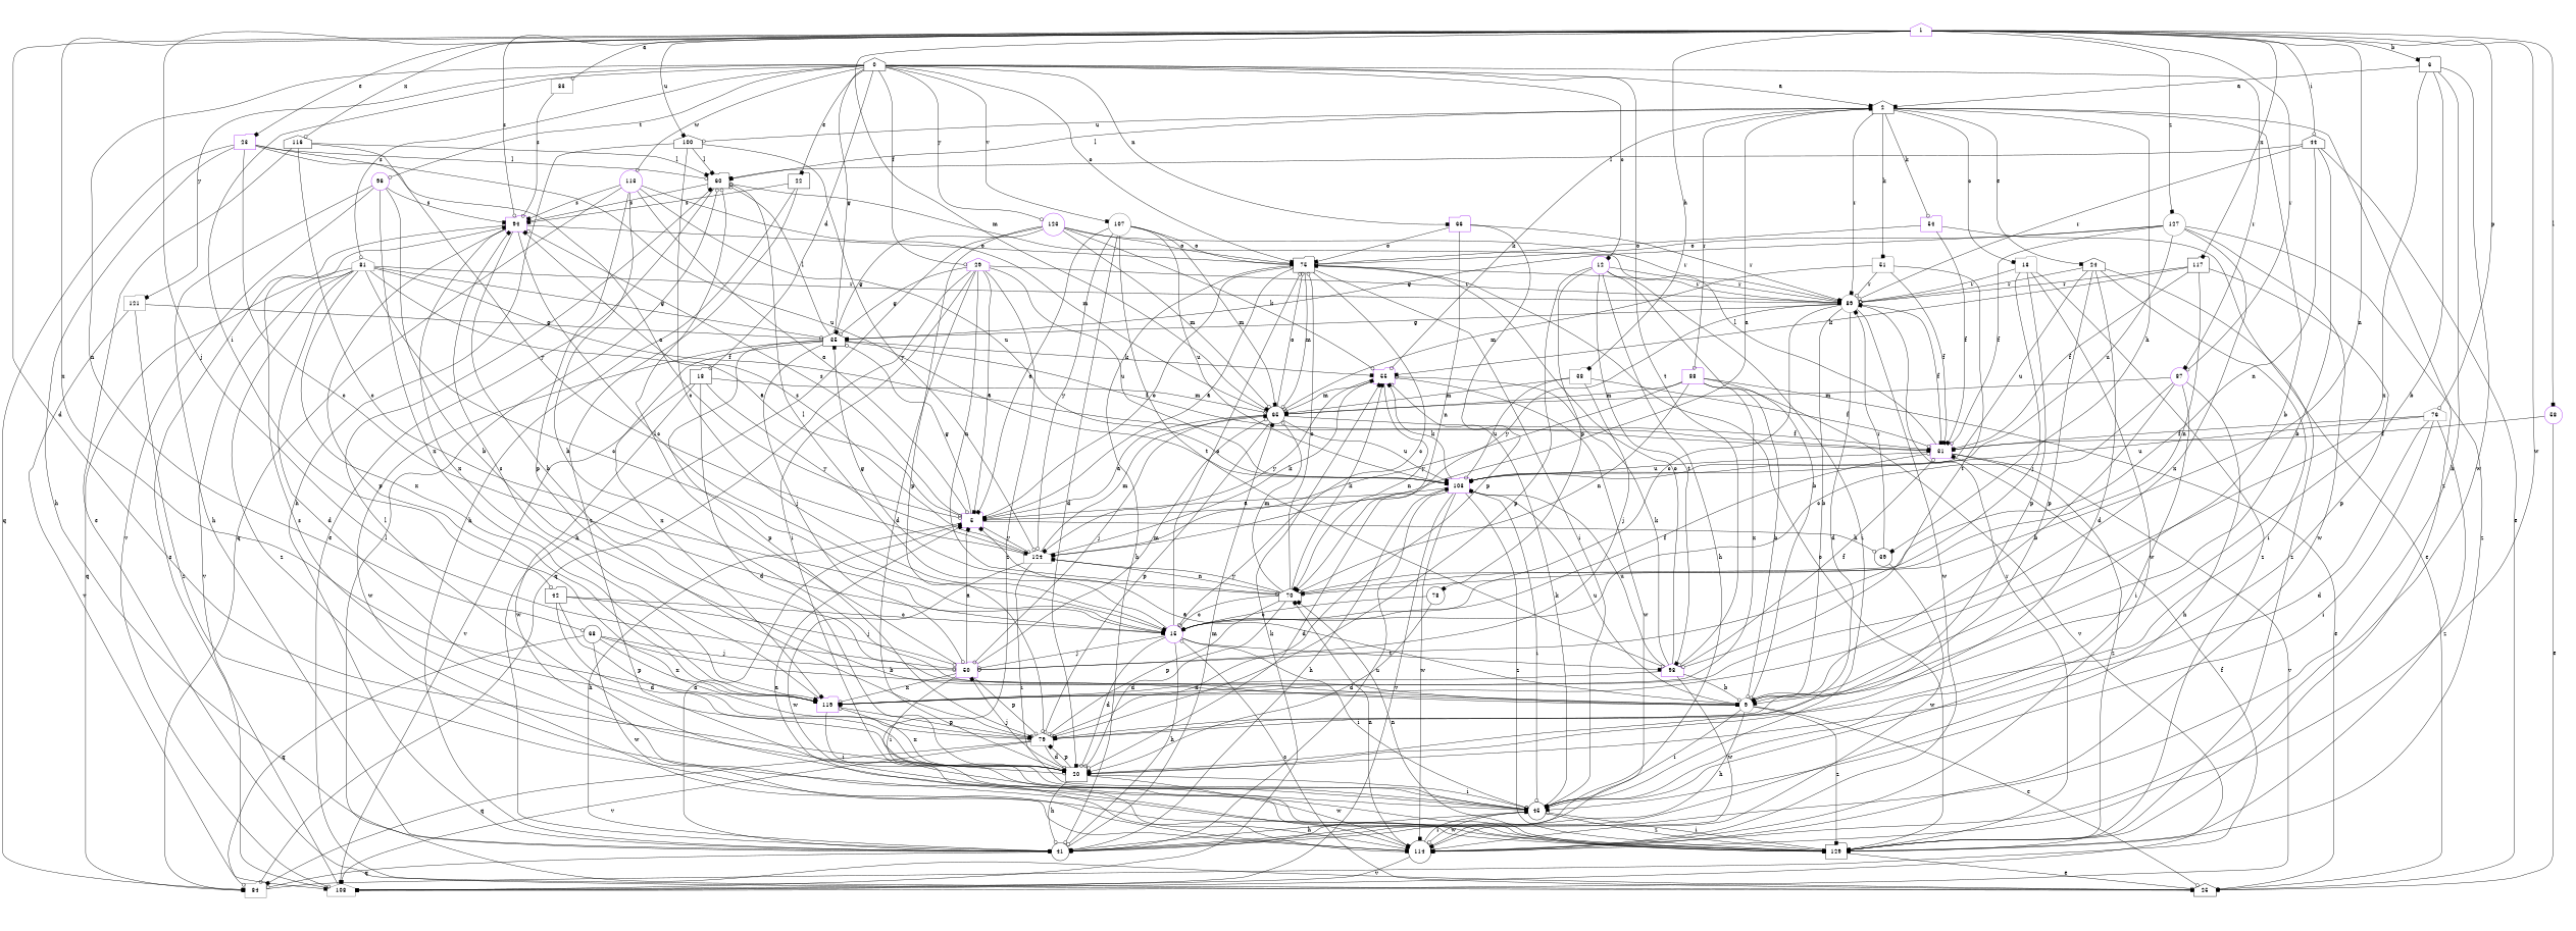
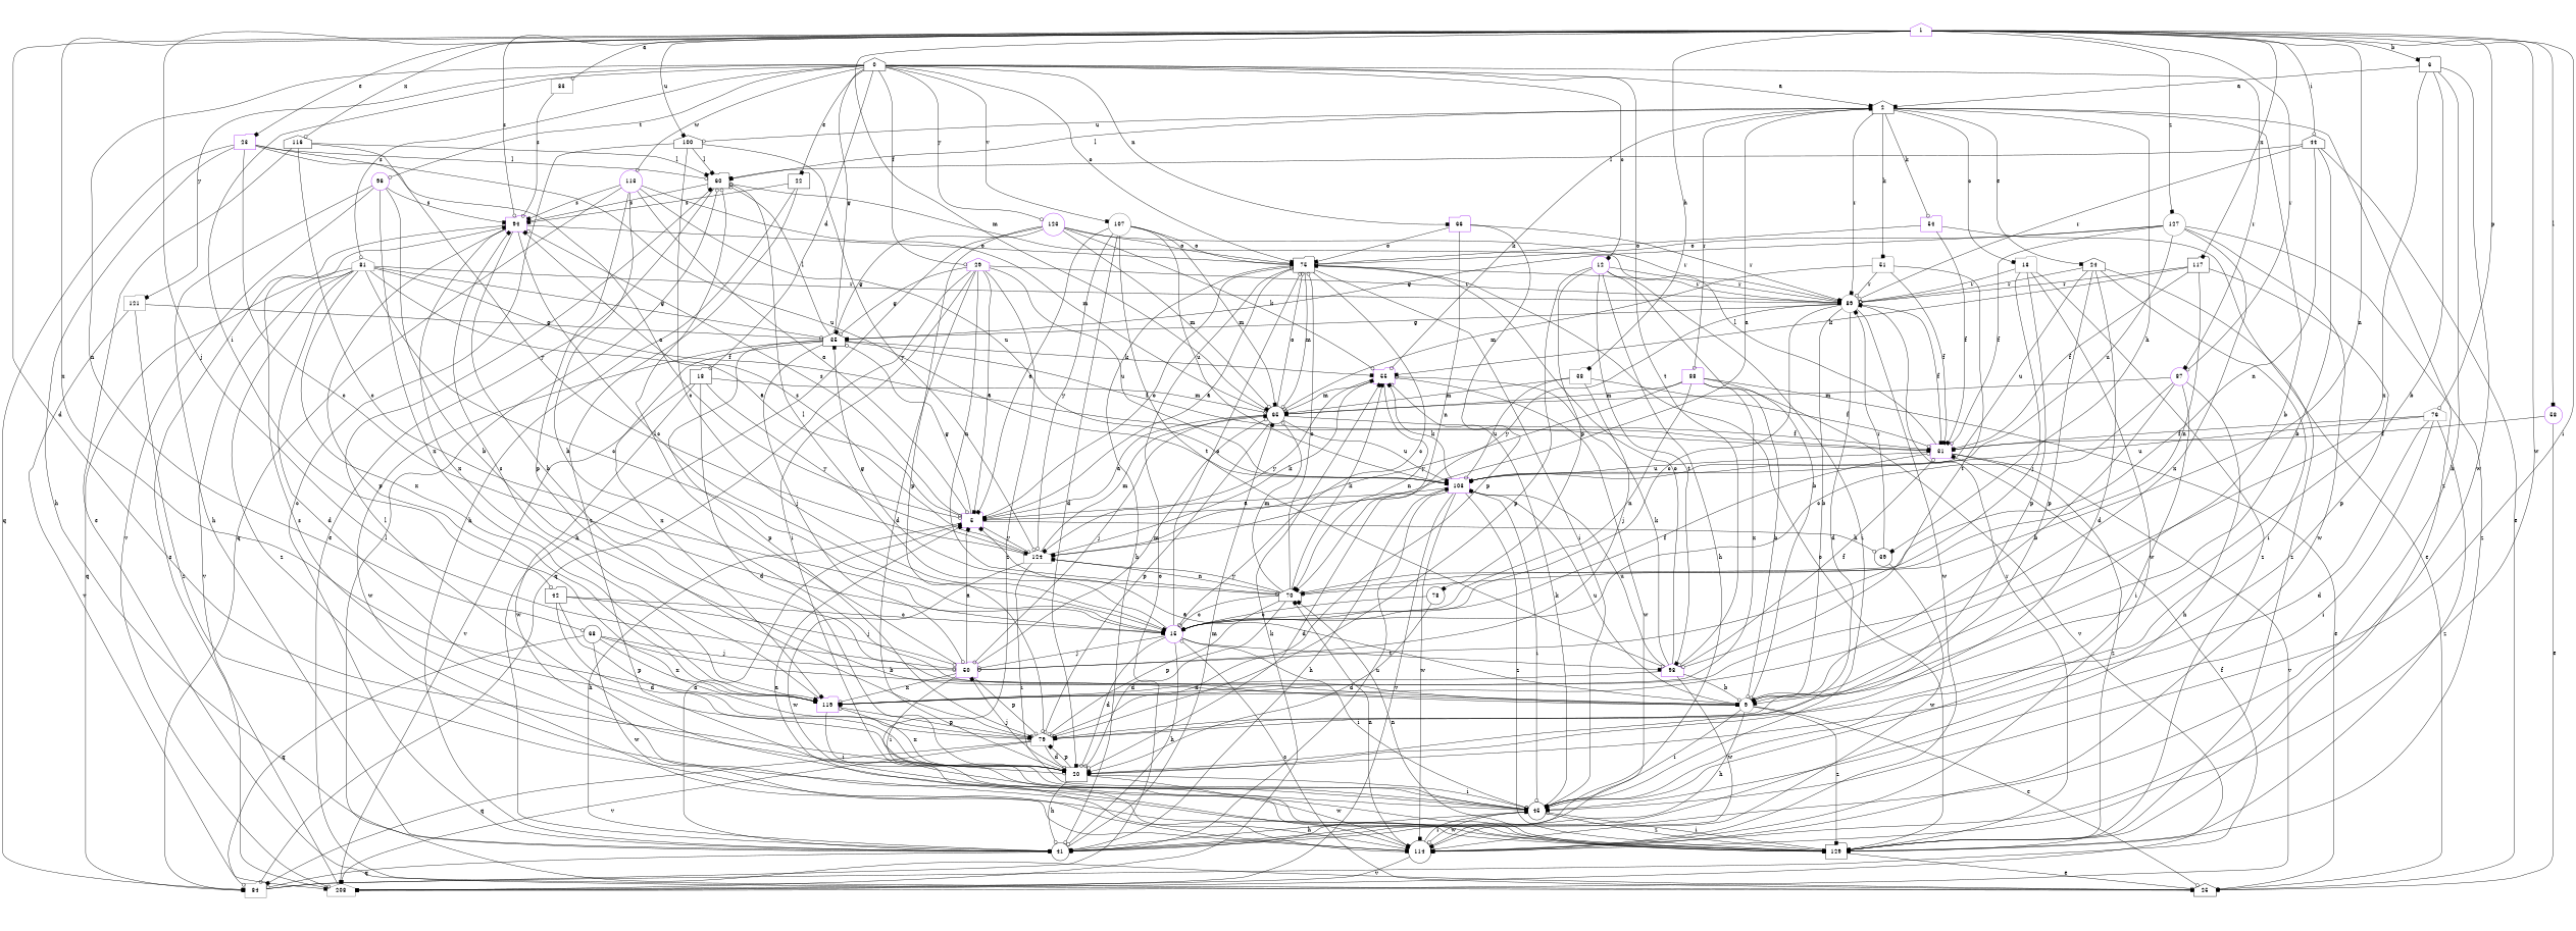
  strict digraph {
    node [color=black shape=folder]
    edge [arrowhead=odot]
    0 [shape=house]
    2 [shape=house]
    12 [color=purple shape=circle]
    18
    22
    29 [color=purple shape=house]
    35 [shape=house]
    42
    66 [color=purple]
    68 [shape=circle]
    75
    87 [color=purple shape=circle]
    n13 [color=gray40 label=81 shape=house]
    96 [color=purple shape=circle]
    98 [color=purple shape=house]
    107 [color=gray40 shape=circle]
    113 [color=purple shape=circle]
    121 [color=gray40]
    123 [color=purple shape=circle]
    100 [shape=house]
    9 [color=gray40 shape=circle]
    13 [color=gray40]
    24 [shape=house]
    39 [shape=circle]
    51 [color=gray40]
    54 [color=purple]
    55 [color=purple]
    60
    88 [color=purple]
    89 [color=gray40 shape=circle]
    129
    45 [shape=circle]
    41 [shape=circle]
    78 [shape=circle]
    79 [color=gray40 shape=house]
    20
    65 [shape=circle]
    114 [shape=circle]
    124 [color=gray40 shape=house]
-   108 [color=gray40 shape=house]
+   108 [color=gray40 shape=house label=208]
    94 [color=purple]
    70 [shape=house]
    5 [color=purple]
    103 [color=purple]
    84 [color=gray40]
    50 [color=purple]
    119 [color=purple]
    31 [color=purple]
    15 [color=purple shape=circle]
    1 [color=purple shape=house]
    6
    23 [color=purple]
    38 [color=gray40]
    44 [shape=house]
    58 [color=purple shape=circle]
    76 [color=gray40 shape=house]
    83 [color=gray40]
    116 [shape=house]
    117
    127 [color=gray40 shape=circle]
    25 [shape=house]
    0 -> 2 [arrowhead=box label=a]
    0 -> 12 [arrowhead=box label=c]
    0 -> 18 [label=d]
    0 -> 22 [arrowhead=box label=e]
    0 -> 29 [label=f]
    0 -> 35 [label=g]
    0 -> 42 [label=i]
    0 -> 66 [arrowhead=box label=n]
    0 -> 68 [label=n]
    0 -> 75 [arrowhead=box label=o]
    0 -> 87 [arrowhead=box label=r]
    0 -> n13 [label=s]
    0 -> 96 [label=t]
    0 -> 98 [label=t]
    0 -> 107 [arrowhead=box label=v]
    0 -> 113 [label=w]
    0 -> 121 [arrowhead=box label=y]
    0 -> 123 [label=y]
    2 -> 100 [label=u]
    2 -> 9 [label=b]
    2 -> 13 [arrowhead=box label=c]
    2 -> 24 [arrowhead=box label=e]
    2 -> 39 [arrowhead=box label=h]
    2 -> 51 [arrowhead=box label=k]
    2 -> 54 [label=k]
    2 -> 55 [label=k]
    2 -> 60 [arrowhead=box label=l]
    2 -> 88 [label=r]
    2 -> 89 [arrowhead=box label=r]
    2 -> 129 [arrowhead=box label=z]
    12 -> 98 [arrowhead=box label=t]
    12 -> 9 [label=b]
    12 -> 89 [arrowhead=box label=r]
    12 -> 45 [label=i]
    12 -> 41 [arrowhead=box label=h]
    12 -> 78 [arrowhead=box label=p]
    12 -> 79 [label=p]
    18 -> 20 [arrowhead=box label=d]
    18 -> 65 [label=m]
    18 -> 114 [arrowhead=box label=w]
    18 -> 124 [arrowhead=box label=y]
    18 -> 108 [arrowhead=box label=v]
    22 -> 129 [arrowhead=box label=z]
    22 -> 41 [label=h]
    22 -> 94 [arrowhead=box label=s]
    29 -> 35 [label=g]
    29 -> 89 [arrowhead=box label=r]
    29 -> 129 [label=z]
    29 -> 45 [arrowhead=box label=i]
    29 -> 20 [label=d]
    29 -> 70 [label=n]
    29 -> 5 [arrowhead=box label=a]
    29 -> 103 [arrowhead=box label=u]
    29 -> 84 [label=q]
    35 -> 55 [arrowhead=box label=k]
    35 -> 60 [label=l]
    35 -> 79 [label=p]
    35 -> 114 [label=w]
    35 -> 50 [label=j]
    35 -> 119 [arrowhead=box label=x]
    35 -> 31 [arrowhead=box label=f]
    42 -> 79 [label=p]
    42 -> 20 [arrowhead=box label=d]
    42 -> 50 [label=j]
    42 -> 15 [arrowhead=box label=c]
    66 -> 75 [arrowhead=box label=o]
    66 -> 89 [arrowhead=box label=r]
    66 -> 79 [label=p]
    66 -> 70 [arrowhead=box label=n]
    68 -> 9 [arrowhead=box label=b]
    68 -> 114 [arrowhead=box label=w]
    68 -> 84 [label=q]
    68 -> 50 [label=j]
    68 -> 119 [arrowhead=box label=x]
    75 -> 89 [label=r]
    75 -> 45 [arrowhead=box label=i]
    75 -> 41 [label=h]
    75 -> 65 [label=m]
    75 -> 5 [arrowhead=box label=a]
    75 -> 15 [label=c]
    87 -> 9 [arrowhead=box label=b]
    87 -> 45 [arrowhead=box label=i]
    87 -> 41 [label=h]
    87 -> 65 [arrowhead=box label=m]
    87 -> 15 [label=c]
    n13 -> 35 [label=g]
    n13 -> 89 [arrowhead=box label=r]
    n13 -> 129 [arrowhead=box label=z]
    n13 -> 20 [arrowhead=box label=d]
    n13 -> 108 [label=v]
    n13 -> 5 [label=a]
    n13 -> 84 [arrowhead=box label=q]
    n13 -> 119 [arrowhead=box label=x]
    n13 -> 31 [label=f]
    n13 -> 15 [arrowhead=box label=c]
    96 -> 9 [arrowhead=box label=b]
    96 -> 41 [label=h]
    96 -> 108 [label=v]
    96 -> 94 [arrowhead=box label=s]
    96 -> 119 [arrowhead=box label=x]
    98 -> 75 [arrowhead=box label=o]
    98 -> 9 [label=b]
    98 -> 55 [label=k]
    98 -> 114 [arrowhead=box label=w]
    98 -> 103 [label=u]
    98 -> 119 [label=x]
    98 -> 31 [label=f]
    107 -> 75 [label=o]
    107 -> 98 [label=t]
    107 -> 20 [arrowhead=box label=d]
    107 -> 65 [arrowhead=box label=m]
    107 -> 124 [label=y]
    107 -> 5 [arrowhead=box label=a]
    107 -> 103 [label=u]
    113 -> 9 [arrowhead=box label=b]
    113 -> 79 [arrowhead=box label=p]
    113 -> 65 [label=m]
    113 -> 94 [arrowhead=box label=s]
    113 -> 5 [label=a]
    113 -> 103 [label=u]
    113 -> 84 [arrowhead=box label=q]
    121 -> 35 [label=g]
    121 -> 129 [arrowhead=box label=z]
    121 -> 108 [arrowhead=box label=v]
    123 -> 35 [arrowhead=box label=g]
    123 -> 75 [label=o]
    123 -> 55 [label=k]
    123 -> 89 [arrowhead=box label=r]
    123 -> 41 [label=h]
    123 -> 79 [label=p]
    123 -> 65 [label=m]
    100 -> 60 [arrowhead=box label=l]
-   100 -> 41 [label=h]
+   100 -> 41 [label=c]
    100 -> 124 [label=y]
    100 -> 15 [arrowhead=box label=c]
    9 -> 129 [arrowhead=box label=z]
    9 -> 45 [arrowhead=box label=i]
    9 -> 41 [arrowhead=box label=h]
    9 -> 5 [arrowhead=box label=a]
    9 -> 103 [arrowhead=box label=u]
    9 -> 25 [label=e]
    13 -> 89 [label=r]
    13 -> 129 [label=z]
    13 -> 79 [arrowhead=box label=p]
    13 -> 114 [label=w]
    13 -> 50 [label=j]
    24 -> 89 [label=r]
    24 -> 129 [arrowhead=box label=z]
    24 -> 45 [label=i]
    24 -> 79 [arrowhead=box label=p]
    24 -> 20 [label=d]
    24 -> 103 [arrowhead=box label=u]
    39 -> 89 [arrowhead=box label=r]
    39 -> 114 [label=w]
    51 -> 98 [label=t]
    51 -> 89 [label=r]
    51 -> 65 [label=m]
    51 -> 31 [arrowhead=box label=f]
    54 -> 75 [label=o]
    54 -> 31 [arrowhead=box label=f]
    54 -> 25 [label=e]
    55 -> 65 [label=m]
    55 -> 114 [label=w]
    55 -> 124 [arrowhead=box label=y]
    55 -> 70 [arrowhead=box label=n]
    60 -> 94 [label=s]
    60 -> 25 [arrowhead=box label=e]
    88 -> 9 [label=b]
    88 -> 65 [arrowhead=box label=m]
    88 -> 124 [arrowhead=box label=y]
    88 -> 108 [arrowhead=box label=v]
-   88 -> 70 [label=n]
+   88 -> 15 [label=n]
    88 -> 119 [arrowhead=box label=x]
    88 -> 25 [label=e]
    89 -> 35 [arrowhead=box label=g]
    89 -> 9 [arrowhead=box label=b]
    89 -> 20 [label=d]
    89 -> 114 [arrowhead=box label=w]
    89 -> 124 [arrowhead=box label=y]
    89 -> 31 [arrowhead=box label=f]
    89 -> 15 [arrowhead=box label=c]
    129 -> 75 [label=o]
    129 -> 60 [arrowhead=box label=l]
    129 -> 89 [arrowhead=box label=r]
    129 -> 45 [label=i]
    129 -> 70 [arrowhead=box label=n]
    129 -> 25 [label=e]
    45 -> 55 [label=k]
    45 -> 129 [label=z]
    45 -> 41 [arrowhead=box label=h]
    45 -> 114 [label=w]
    45 -> 94 [arrowhead=box label=s]
    41 -> 65 [arrowhead=box label=m]
    41 -> 5 [arrowhead=box label=a]
    41 -> 103 [arrowhead=box label=u]
    41 -> 84 [label=q]
    78 -> 20 [arrowhead=box label=d]
    78 -> 15 [label=c]
    79 -> 20 [label=d]
    79 -> 108 [arrowhead=box label=v]
    79 -> 84 [arrowhead=box label=q]
    20 -> 45 [label=i]
    20 -> 41 [label=h]
    20 -> 79 [arrowhead=box label=p]
    20 -> 114 [arrowhead=box label=w]
    20 -> 50 [arrowhead=box label=j]
    20 -> 119 [label=x]
    65 -> 75 [label=o]
    65 -> 79 [label=p]
    65 -> 5 [arrowhead=box label=a]
    65 -> 103 [arrowhead=box label=u]
    65 -> 50 [label=j]
    65 -> 31 [arrowhead=box label=f]
    114 -> 45 [arrowhead=box label=i]
    114 -> 108 [arrowhead=box label=v]
    114 -> 70 [arrowhead=box label=n]
    114 -> 5 [arrowhead=box label=a]
    124 -> 55 [arrowhead=box label=k]
    124 -> 45 [arrowhead=box label=i]
    124 -> 65 [arrowhead=box label=m]
    124 -> 114 [arrowhead=box label=w]
    124 -> 94 [arrowhead=box label=s]
    124 -> 70 [label=n]
    108 -> 55 [arrowhead=box label=k]
    108 -> 94 [label=s]
    94 -> 75 [arrowhead=box label=o]
    94 -> 9 [label=b]
    94 -> 79 [label=p]
    94 -> 119 [label=x]
    94 -> 15 [label=c]
    70 -> 35 [arrowhead=box label=g]
    70 -> 75 [label=o]
    70 -> 55 [arrowhead=box label=k]
    70 -> 79 [label=p]
    70 -> 20 [label=d]
    70 -> 65 [label=m]
    70 -> 124 [arrowhead=box label=y]
    70 -> 15 [label=c]
    5 -> 2 [arrowhead=box label=a]
    5 -> 35 [label=g]
    5 -> 75 [label=o]
    5 -> 39 [label=h]
    5 -> 41 [label=h]
    5 -> 124 [label=y]
    5 -> 94 [label=s]
    103 -> 55 [arrowhead=box label=k]
    103 -> 129 [arrowhead=box label=z]
    103 -> 45 [label=i]
    103 -> 41 [label=h]
    103 -> 20 [label=d]
    103 -> 114 [arrowhead=box label=w]
    103 -> 108 [label=v]
    103 -> 5 [arrowhead=box label=a]
+   84 -> 75 [label=o]
    84 -> 31 [arrowhead=box label=f]
    50 -> 60 [label=l]
    50 -> 45 [label=i]
    50 -> 79 [label=p]
    50 -> 65 [label=m]
    50 -> 5 [arrowhead=box label=a]
    50 -> 119 [label=x]
    119 -> 45 [label=i]
    119 -> 79 [arrowhead=box label=p]
    119 -> 94 [arrowhead=box label=s]
    31 -> 60 [label=l]
    31 -> 129 [label=z]
    31 -> 108 [arrowhead=box label=v]
    31 -> 103 [label=u]
    15 -> 75 [label=o]
    15 -> 98 [arrowhead=box label=t]
    15 -> 60 [label=l]
    15 -> 45 [label=i]
    15 -> 41 [label=h]
    15 -> 20 [label=d]
    15 -> 50 [label=j]
    15 -> 31 [label=f]
    1 -> 87 [label=r]
    1 -> 100 [arrowhead=box label=u]
+   1 -> 45 [arrowhead=box label=i]
    1 -> 20 [label=d]
    1 -> 65 [arrowhead=box label=m]
    1 -> 114 [arrowhead=box label=w]
    1 -> 94 [label=s]
    1 -> 70 [label=n]
    1 -> 50 [label=j]
    1 -> 119 [arrowhead=box label=x]
    1 -> 6 [arrowhead=box label=b]
    1 -> 23 [arrowhead=box label=e]
    1 -> 38 [arrowhead=box label=h]
    1 -> 44 [label=i]
    1 -> 58 [arrowhead=box label=l]
    1 -> 76 [label=p]
    1 -> 83 [label=a]
    1 -> 116 [label=x]
    1 -> 117 [arrowhead=box label=x]
    1 -> 127 [arrowhead=box label=z]
    6 -> 2 [arrowhead=box label=a]
    6 -> 9 [arrowhead=box label=b]
    6 -> 41 [label=h]
    6 -> 114 [arrowhead=box label=w]
    6 -> 119 [arrowhead=box label=x]
    23 -> 60 [label=l]
    23 -> 41 [arrowhead=box label=h]
    23 -> 5 [label=a]
    23 -> 103 [arrowhead=box label=u]
    23 -> 84 [arrowhead=box label=q]
    23 -> 15 [arrowhead=box label=c]
    38 -> 65 [arrowhead=box label=m]
    38 -> 103 [label=u]
    38 -> 50 [label=j]
    38 -> 31 [label=f]
    44 -> 9 [label=b]
    44 -> 60 [arrowhead=box label=l]
    44 -> 89 [label=r]
    44 -> 70 [label=n]
    44 -> 25 [arrowhead=box label=e]
    58 -> 31 [label=f]
    58 -> 25 [label=e]
    76 -> 129 [label=z]
    76 -> 45 [arrowhead=box label=i]
    76 -> 20 [arrowhead=box label=d]
    76 -> 103 [arrowhead=box label=u]
    76 -> 31 [arrowhead=box label=f]
    83 -> 94 [label=s]
    116 -> 60 [arrowhead=box label=l]
    116 -> 124 [label=y]
    116 -> 15 [label=c]
    116 -> 25 [label=e]
    117 -> 55 [arrowhead=box label=k]
    117 -> 89 [label=r]
    117 -> 79 [arrowhead=box label=p]
    117 -> 70 [arrowhead=box label=n]
    117 -> 31 [label=f]
    127 -> 35 [arrowhead=box label=g]
    127 -> 75 [label=o]
    127 -> 129 [arrowhead=box label=z]
    127 -> 114 [arrowhead=box label=w]
    127 -> 103 [label=u]
    127 -> 119 [arrowhead=box label=x]
    127 -> 31 [label=f]
    25 -> 60 [label=l]
    25 -> 15 [label=c]
  }
